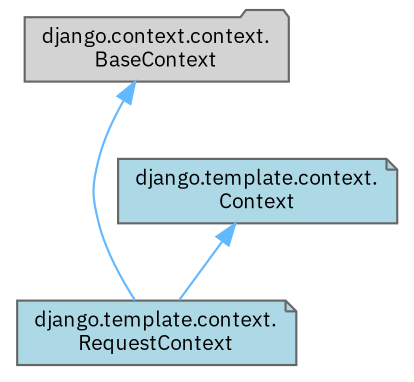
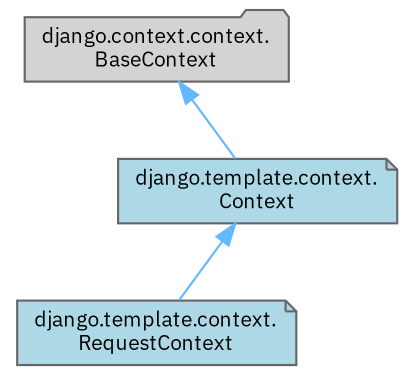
  digraph {
    fontname="IBM Plex Sans"
    node [color=gray40 fillcolor=lightblue fontname="IBM Plex Sans" fontsize=10 shape=note style=filled]
    edge [color=steelblue1 dir=back fontname="IBM Plex Sans" fontsize=10 labelfontname=Helvetica labelfontsize=10 style=solid]
    n1 [fontcolor=black height=0.2 label="django.template.context.\lRequestContext" width=0.4]
    n2 [height=0.2 label="django.template.context.\lContext" width=0.4]
    n3 [fillcolor=lightgrey height=0.2 label="django.context.context.\lBaseContext" shape=folder width=0.4]
    n2 -> n1
-   n3 -> n1
+   n3 -> n2
  }
